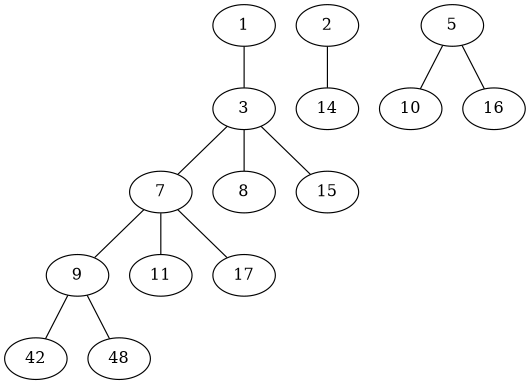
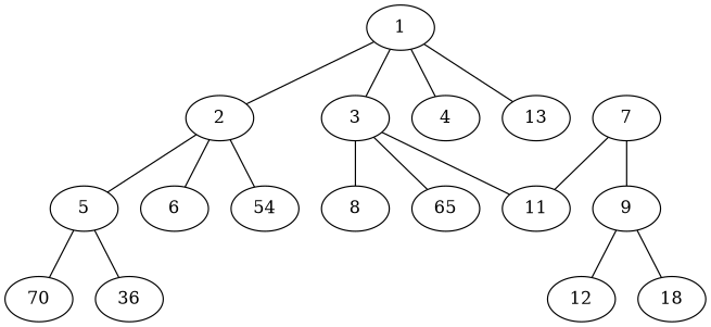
  graph {
    node [chem=C]
    edge [valence=1]
    1
    2
    3
+   4 [chem=Cl]
+   13 [chem=H]
    5
-   14 [chem=H]
+   6 [chem=Br]
+   14 [chem=H label=54]
    7
    8 [chem=Br]
-   15 [chem=H]
-   10 [chem=Br]
-   16 [chem=H]
+   15 [chem=H label=65]
+   10 [chem=Br label=70]
+   16 [chem=H label=36]
    9
    11 [chem=Br]
-   17 [chem=H]
-   12 [chem=Br label=42]
-   18 [chem=H label=48]
+   12 [chem=Br]
+   18 [chem=H]
+   1 -- 2
    1 -- 3
+   1 -- 4
+   1 -- 13
+   2 -- 5
+   2 -- 6
    2 -- 14
-   3 -- 7
+   3 -- 11
    3 -- 8
    3 -- 15
    5 -- 10
    5 -- 16
    7 -- 9
    7 -- 11
-   7 -- 17
    9 -- 12
    9 -- 18
  }
